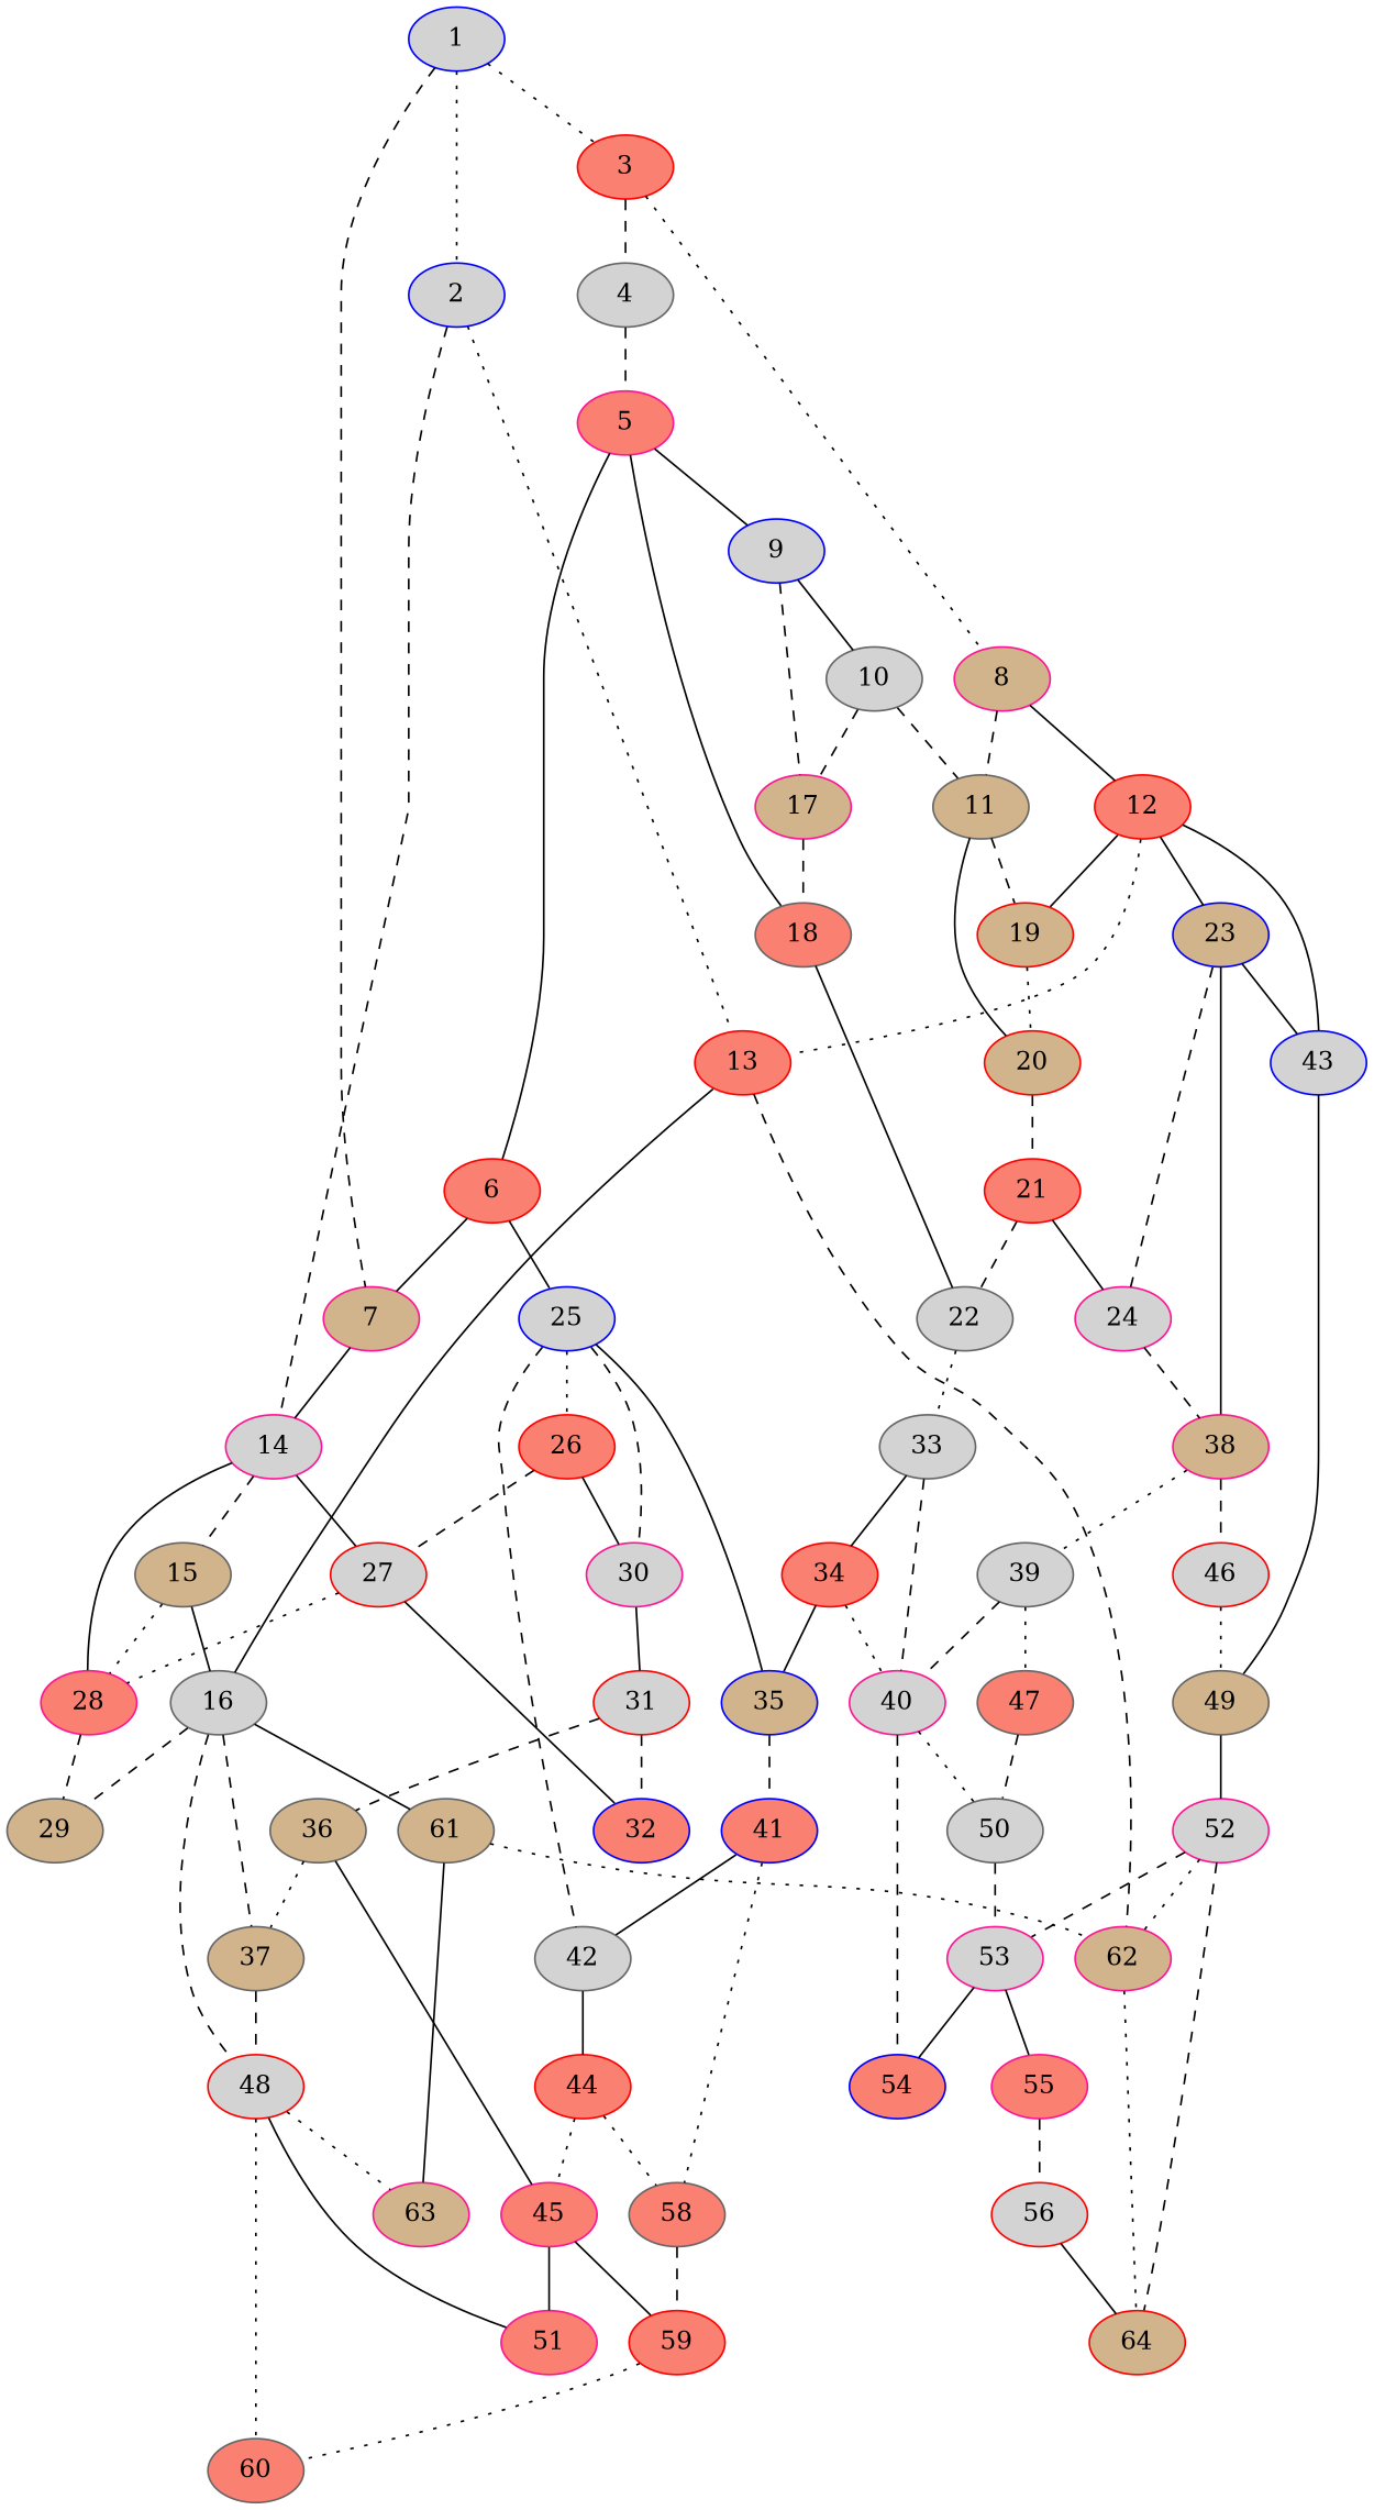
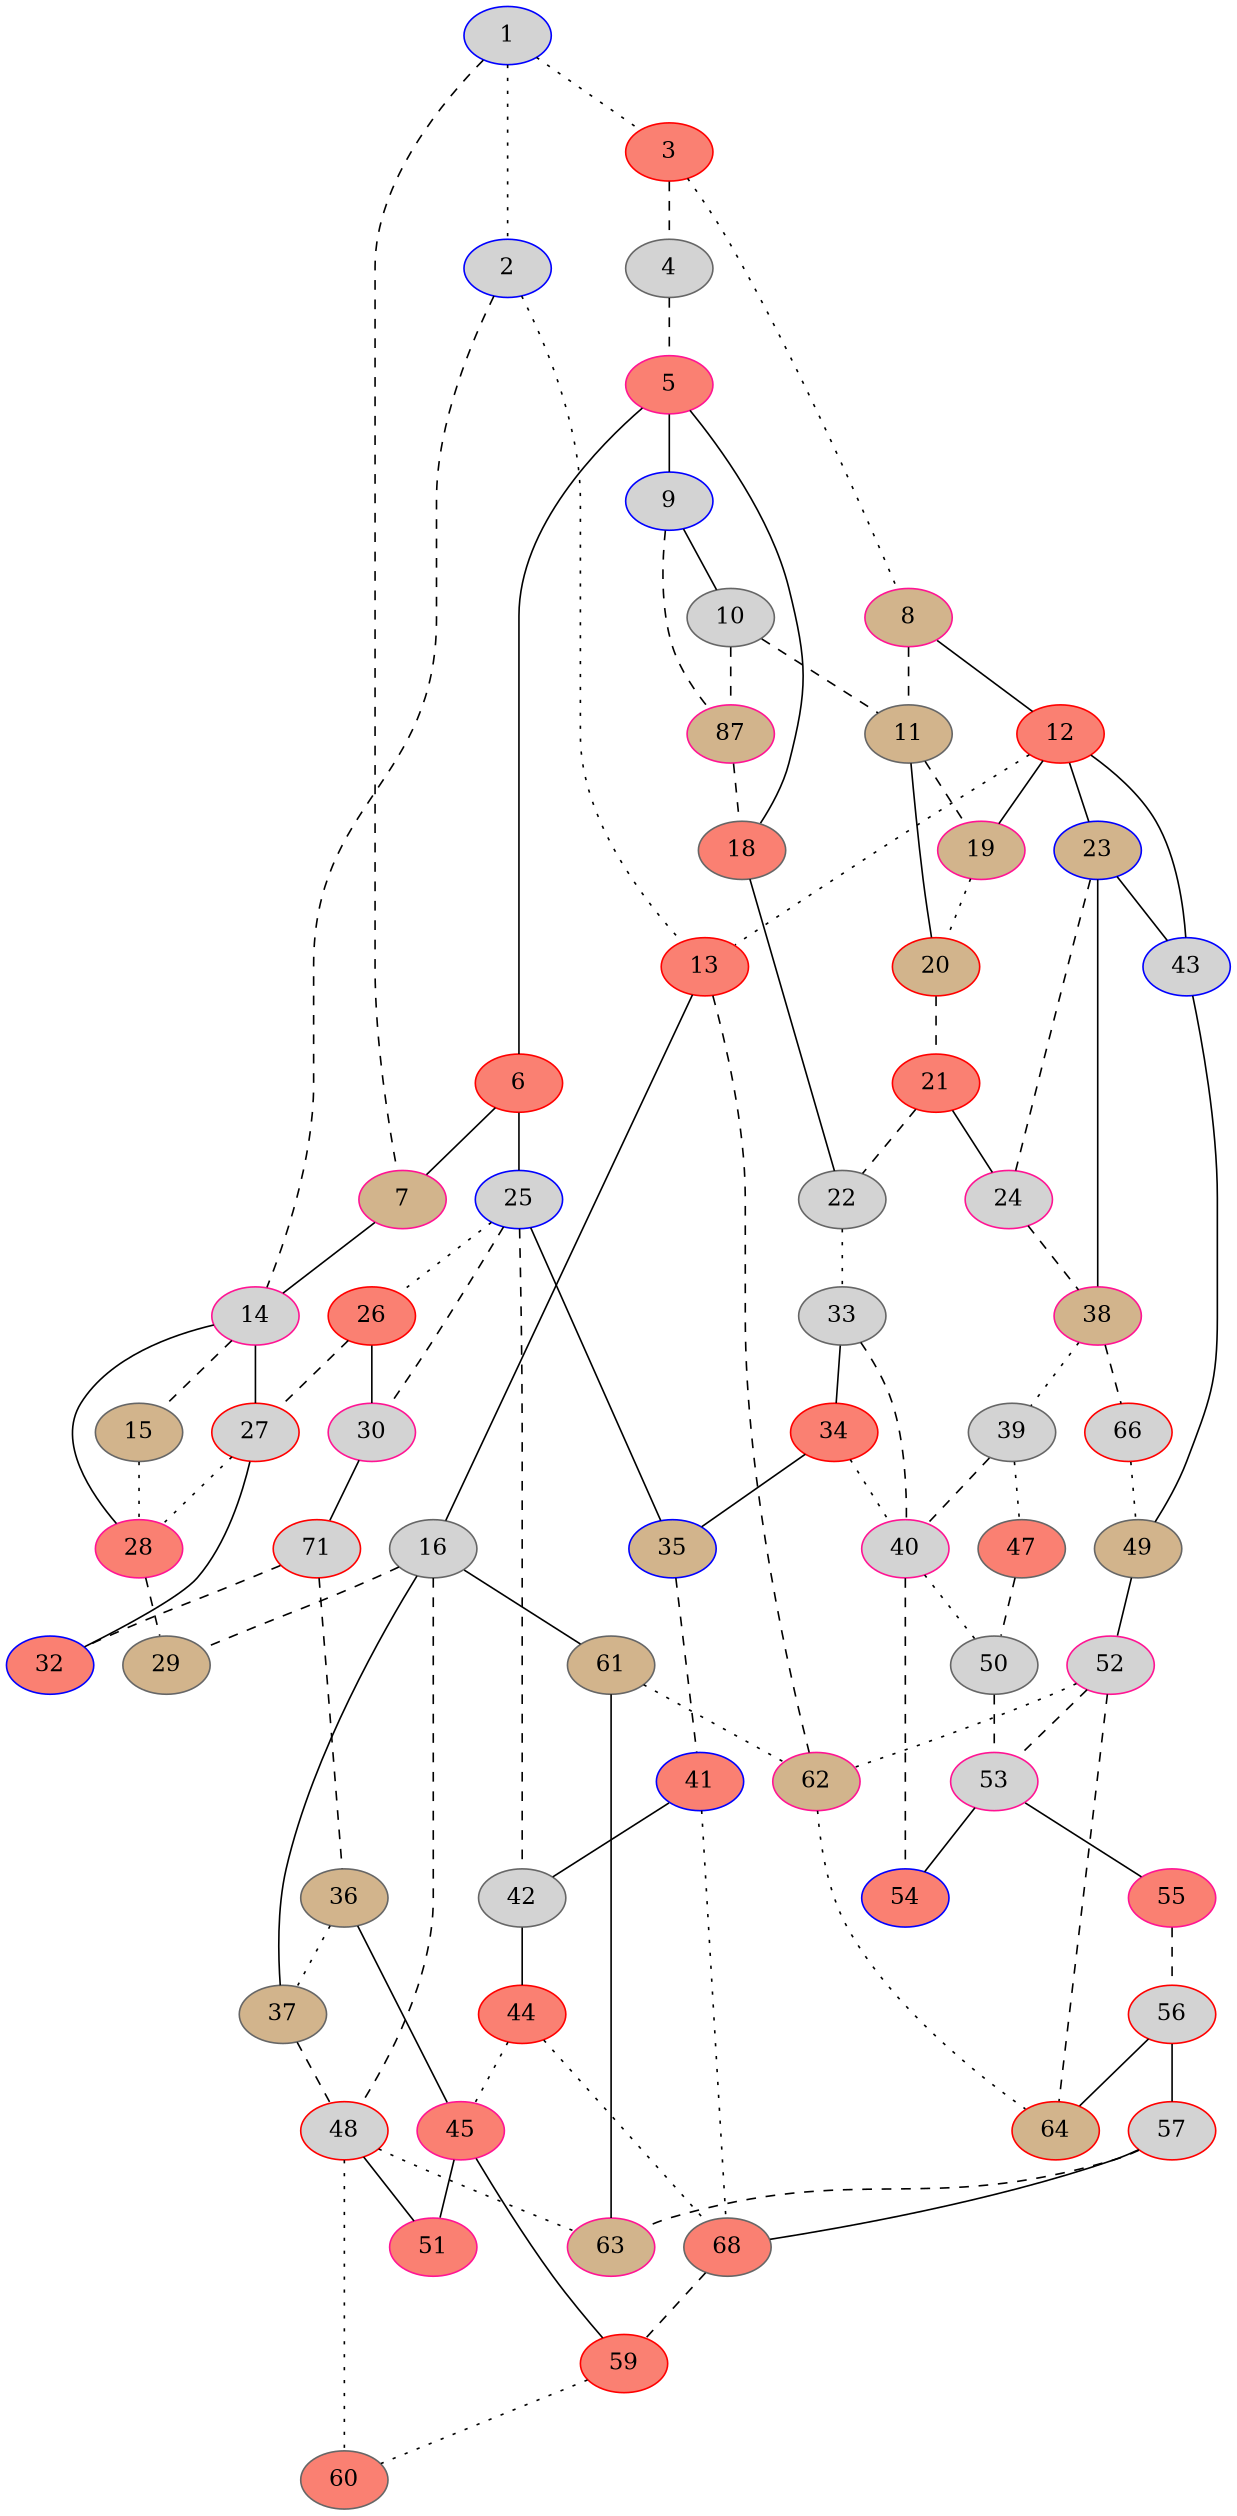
  graph {
    node [color=gray40 fillcolor=lightgrey style=filled]
    edge [style=solid weight=1.0]
    1 [color=blue]
    2 [color=blue]
    3 [color=red fillcolor=salmon]
    7 [color=deeppink fillcolor=tan]
    13 [color=red fillcolor=salmon]
    14 [color=deeppink]
    4
    8 [color=deeppink fillcolor=tan]
    16
    62 [color=deeppink fillcolor=tan]
    15 [fillcolor=tan]
    27 [color=red]
    28 [color=deeppink fillcolor=salmon]
    5 [color=deeppink fillcolor=salmon]
    11 [fillcolor=tan]
    12 [color=red fillcolor=salmon]
    6 [color=red fillcolor=salmon]
    9 [color=blue]
    18 [fillcolor=salmon]
    25 [color=blue]
    10
-   17 [color=deeppink fillcolor=tan]
+   17 [color=deeppink fillcolor=tan label=87]
    22
    26 [color=red fillcolor=salmon]
    30 [color=deeppink]
    35 [color=blue fillcolor=tan]
    42
-   19 [color=red fillcolor=tan]
+   19 [color=deeppink fillcolor=tan]
    20 [color=red fillcolor=tan]
    23 [color=blue fillcolor=tan]
    43 [color=blue]
    21 [color=red fillcolor=salmon]
    24 [color=deeppink]
    38 [color=deeppink fillcolor=tan]
    49 [fillcolor=tan]
    29 [fillcolor=tan]
    37 [fillcolor=tan]
    48 [color=red]
    61 [fillcolor=tan]
    64 [color=red fillcolor=tan]
    32 [color=blue fillcolor=salmon]
    51 [color=deeppink fillcolor=salmon]
    60 [fillcolor=salmon]
    63 [color=deeppink fillcolor=tan]
    33
    34 [color=red fillcolor=salmon]
    40 [color=deeppink]
    39
-   46 [color=red]
-   31 [color=red]
+   46 [color=red label=66]
+   31 [color=red label=71]
    41 [color=blue fillcolor=salmon]
    44 [color=red fillcolor=salmon]
    36 [fillcolor=tan]
    45 [color=deeppink fillcolor=salmon]
    59 [color=red fillcolor=salmon]
    50
    54 [color=blue fillcolor=salmon]
-   58 [fillcolor=salmon]
+   58 [fillcolor=salmon label=68]
    47 [fillcolor=salmon]
    53 [color=deeppink]
    52 [color=deeppink]
    55 [color=deeppink fillcolor=salmon]
    56 [color=red]
+   57 [color=red]
    1 -- 2 [style=dotted weight=2.0]
    1 -- 3 [style=dotted]
    1 -- 7 [style=dashed]
    2 -- 13 [style=dotted]
    2 -- 14 [style=dashed]
    3 -- 4 [style=dashed]
    3 -- 8 [style=dotted]
    7 -- 14
    13 -- 16
    13 -- 62 [style=dashed]
    14 -- 15 [style=dashed]
    14 -- 27
    14 -- 28
    4 -- 5 [style=dashed weight=2.0]
    8 -- 11 [style=dashed weight=2.0]
    8 -- 12
    16 -- 29 [style=dashed]
-   16 -- 37 [style=dashed]
+   16 -- 37
    16 -- 48 [style=dashed]
    16 -- 61
    62 -- 64 [style=dotted]
-   15 -- 16
    15 -- 28 [style=dotted]
    27 -- 28 [style=dotted weight=2.0]
    27 -- 32
    28 -- 29 [style=dashed weight=2.0]
    5 -- 6 [weight=2.0]
    5 -- 9
    5 -- 18
    11 -- 19 [style=dashed]
    11 -- 20
    12 -- 13 [style=dotted]
    12 -- 19
    12 -- 23 [weight=2.0]
    12 -- 43
    6 -- 7
    6 -- 25 [weight=2.0]
    9 -- 10
    9 -- 17 [style=dashed]
    18 -- 22
    25 -- 26 [style=dotted]
    25 -- 30 [style=dashed]
    25 -- 35
    25 -- 42 [style=dashed]
    10 -- 11 [style=dashed weight=2.0]
    10 -- 17 [style=dashed]
    17 -- 18 [style=dashed]
    22 -- 33 [style=dotted]
    26 -- 27 [style=dashed]
    26 -- 30
    30 -- 31
    35 -- 41 [style=dashed]
    42 -- 44
    19 -- 20 [style=dotted]
    20 -- 21 [style=dashed]
    23 -- 43
    23 -- 24 [style=dashed]
    23 -- 38
    43 -- 49
    21 -- 22 [style=dashed]
    21 -- 24
    24 -- 38 [style=dashed]
    38 -- 39 [style=dotted]
    38 -- 46 [style=dashed weight=2.0]
    49 -- 52
    37 -- 48 [style=dashed]
    48 -- 51
    48 -- 60 [style=dotted weight=2.0]
    48 -- 63 [style=dotted]
    61 -- 62 [style=dotted]
    61 -- 63
    33 -- 34
    33 -- 40 [style=dashed]
    34 -- 35
    34 -- 40 [style=dotted]
    40 -- 50 [style=dotted]
    40 -- 54 [style=dashed weight=2.0]
    39 -- 40 [style=dashed]
    39 -- 47 [style=dotted]
    46 -- 49 [style=dotted]
    31 -- 32 [style=dashed weight=2.0]
    31 -- 36 [style=dashed]
    41 -- 42
    41 -- 58 [style=dotted]
    44 -- 45 [style=dotted]
    44 -- 58 [style=dotted]
    36 -- 37 [style=dotted]
    36 -- 45
    45 -- 51 [weight=2.0]
    45 -- 59
    59 -- 60 [style=dotted]
    50 -- 53 [style=dashed]
    58 -- 59 [style=dashed weight=2.0]
    47 -- 50 [style=dashed]
    53 -- 54
    53 -- 55
    52 -- 62 [style=dotted]
    52 -- 64 [style=dashed weight=2.0]
    52 -- 53 [style=dashed weight=2.0]
    55 -- 56 [style=dashed weight=2.0]
    56 -- 64 [weight=2.0]
+   56 -- 57 [weight=2.0]
+   57 -- 63 [style=dashed]
+   57 -- 58 [weight=2.0]
  }
